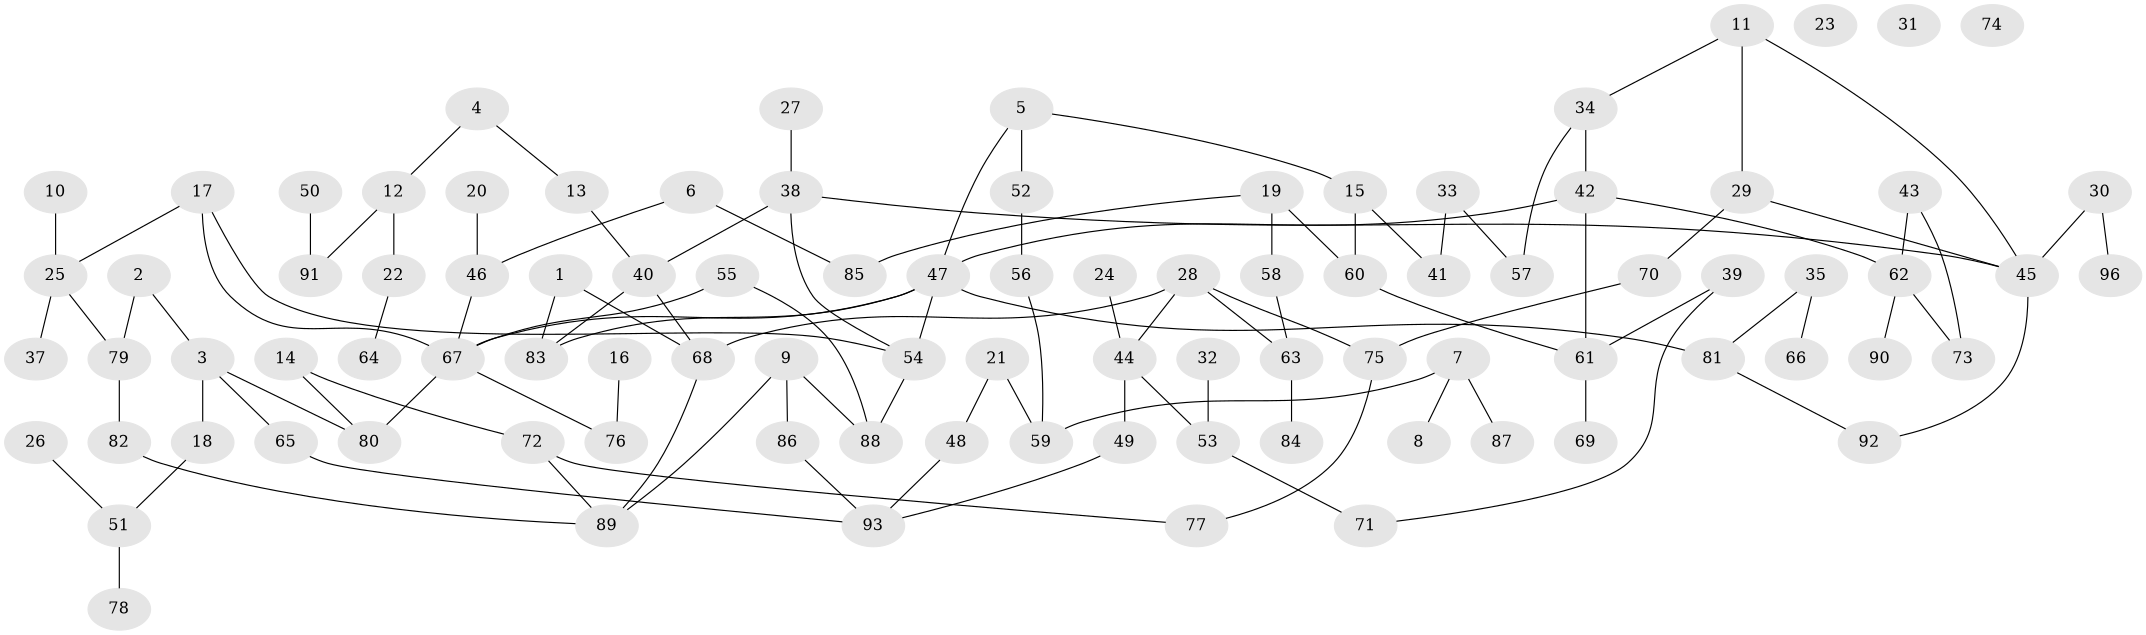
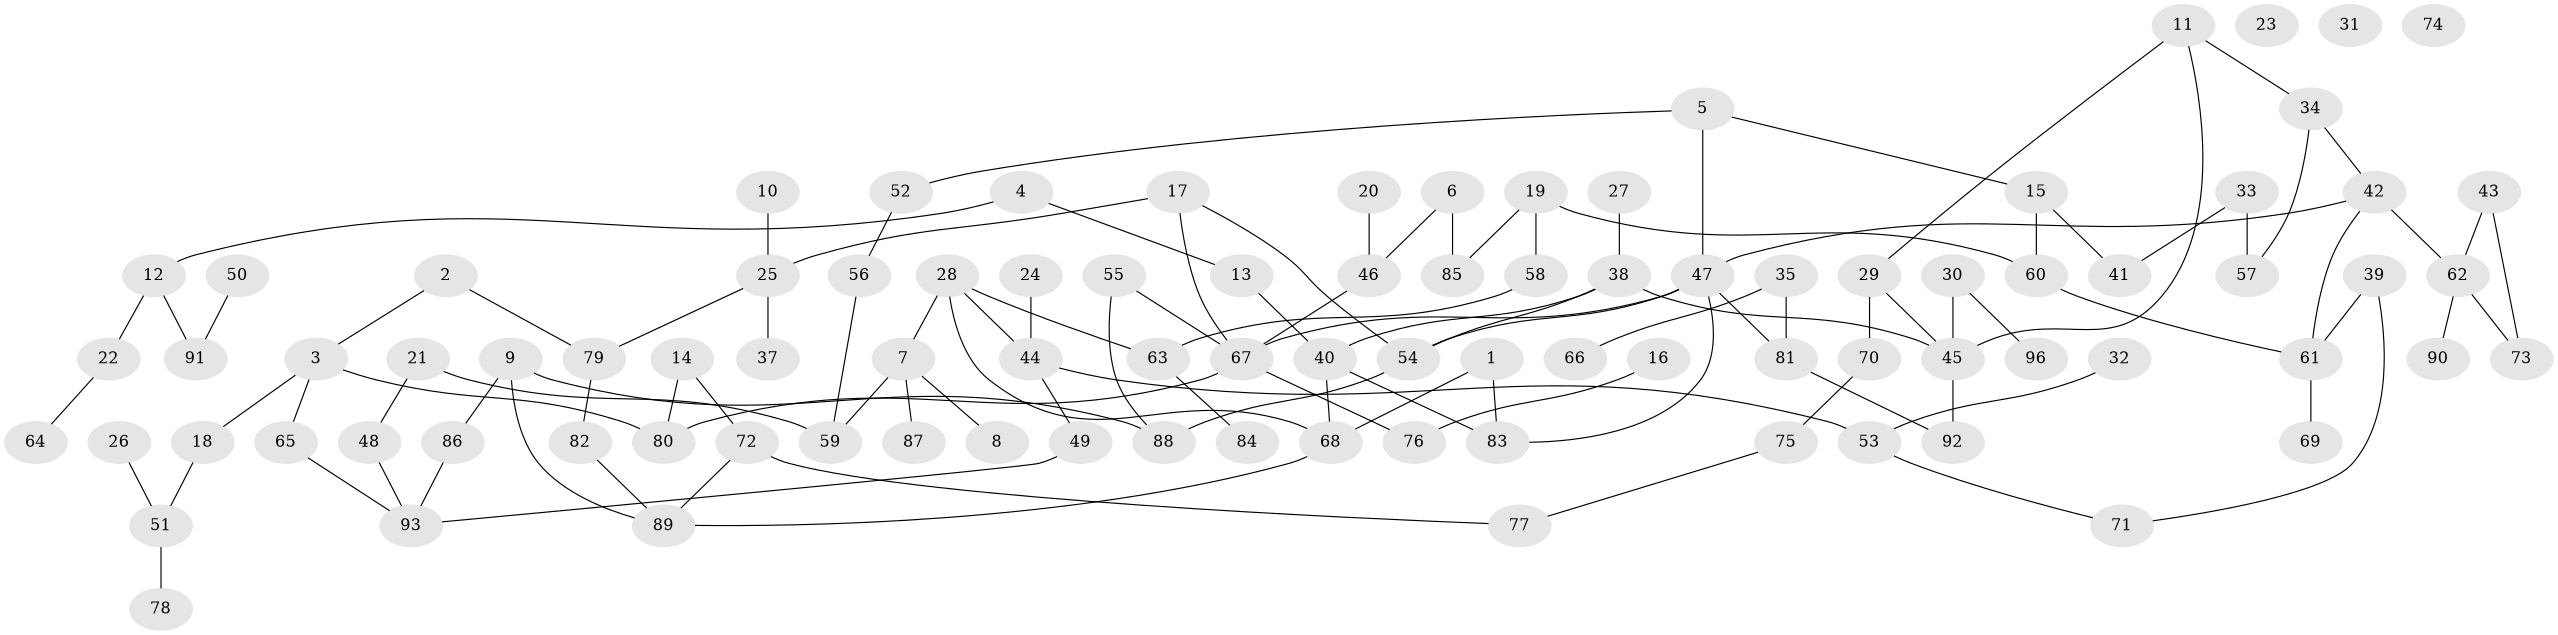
  graph {
    node [color=gray90 style=filled]
    1
    68
    83
    89
    2
    3
    79
    18
    65
    80
    82
    51
    93
    4
    12
    13
    22
    91
    40
    5
    15
    47
    52
    41
    60
    81
    54
    67
    56
    6
    46
    85
    7
    8
    59
    87
    9
    86
    88
    10
    25
    37
    11
    29
    34
    45
    70
    57
    42
    92
    64
    14
    72
    77
    61
    16
    76
    17
    78
    19
    58
    63
    20
    21
    48
    23
    24
    44
    53
    49
    26
    27
    38
    28
    75
    84
    30
    n78 [label=96]
    31
    32
    71
    33
    62
    35
    66
    39
    69
    73
    90
    43
    50
    55
    74
    1 -- 68
    1 -- 83
    68 -- 89
    2 -- 3
    2 -- 79
    3 -- 18
    3 -- 65
    3 -- 80
    79 -- 82
    18 -- 51
    65 -- 93
    82 -- 89
    51 -- 78
    4 -- 12
    4 -- 13
    12 -- 22
    12 -- 91
    13 -- 40
    22 -- 64
    40 -- 68
    40 -- 83
    5 -- 15
    5 -- 47
    5 -- 52
    15 -- 41
    15 -- 60
    47 -- 83
    47 -- 81
    47 -- 54
    47 -- 67
    52 -- 56
    60 -- 61
    81 -- 92
    54 -- 88
    67 -- 80
    67 -- 76
    56 -- 59
    6 -- 46
    6 -- 85
    46 -- 67
    7 -- 8
    7 -- 59
    7 -- 87
    9 -- 89
    9 -- 86
    9 -- 88
    86 -- 93
    10 -- 25
    25 -- 79
    25 -- 37
    11 -- 29
    11 -- 34
    11 -- 45
    29 -- 45
    29 -- 70
    34 -- 57
    34 -- 42
    45 -- 92
    70 -- 75
    42 -- 47
    42 -- 61
    42 -- 62
    14 -- 80
    14 -- 72
    72 -- 89
    72 -- 77
    61 -- 69
    16 -- 76
    17 -- 54
    17 -- 67
    17 -- 25
    19 -- 60
    19 -- 85
    19 -- 58
    58 -- 63
    63 -- 84
    20 -- 46
    21 -- 59
    21 -- 48
    48 -- 93
    24 -- 44
    44 -- 53
    44 -- 49
    53 -- 71
    49 -- 93
    26 -- 51
    27 -- 38
    38 -- 40
    38 -- 54
    38 -- 45
    28 -- 68
    28 -- 63
    28 -- 44
-   28 -- 75
+   28 -- 7
    75 -- 77
    30 -- 45
    30 -- n78
    32 -- 53
    33 -- 41
    33 -- 57
    62 -- 73
    62 -- 90
    35 -- 81
    35 -- 66
    39 -- 61
    39 -- 71
    43 -- 62
    43 -- 73
    50 -- 91
    55 -- 67
    55 -- 88
  }
